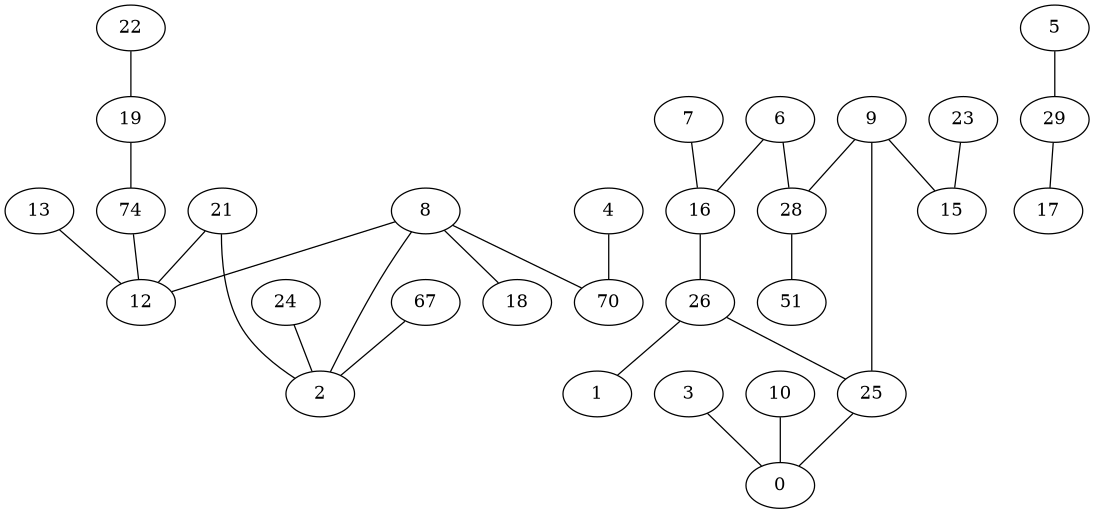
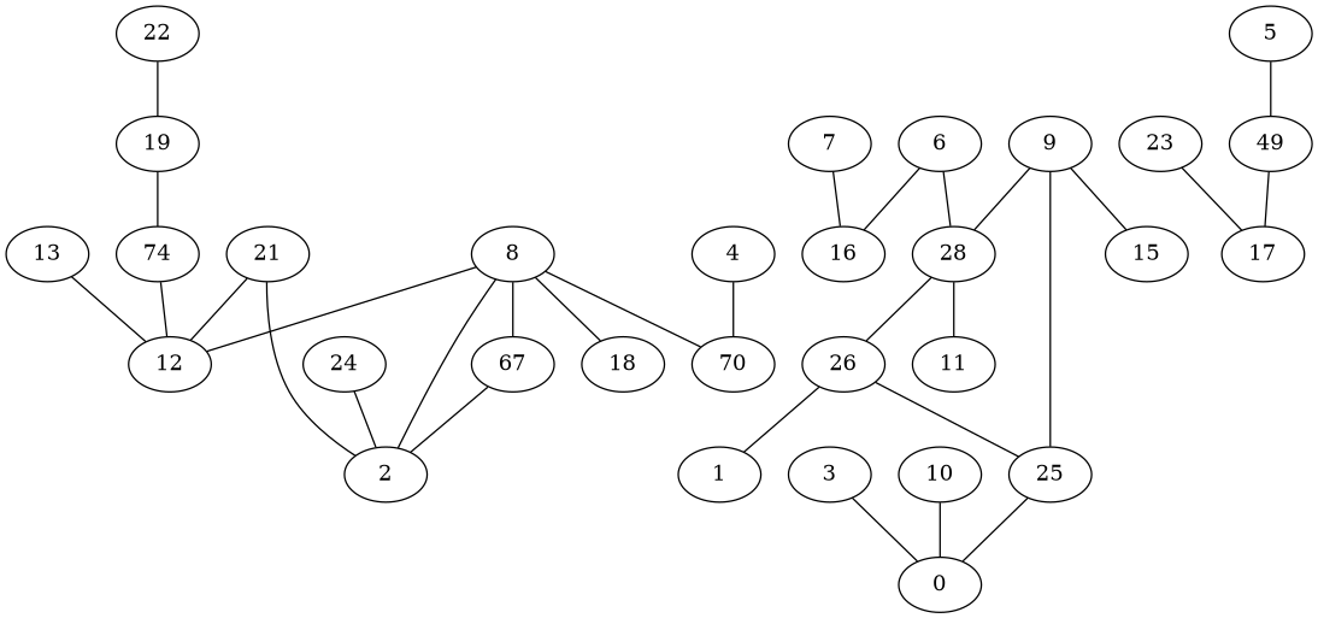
  digraph {
    edge [color=black dir=none]
    22
    16
    19
    0
-   11 [label=51]
+   11
    9
    15
    25
    28
    26
    1
    n12 [label=74]
    12
    13
-   29
+   29 [label=49]
    17
    23
    21
    2
    6
    3
    8
    18
    n24 [label=70]
    n25 [label=67]
    24
    7
    10
    4
    5
    subgraph sub_1 {
      22
      16
      19
      0
      11
      9
      15
      25
      28
      26
      1
      n12
      12
      13
      29
      17
      23
      21
      2
      6
      3
      8
      18
      n24
      n25
      24
      7
      10
      4
      5
    }
    22 -> 19
    19 -> n12
    9 -> 15
    9 -> 25
    9 -> 28
    25 -> 0
    28 -> 11
-   16 -> 26
+   28 -> 26
    26 -> 25
    26 -> 1
    n12 -> 12
    13 -> 12
    29 -> 17
-   23 -> 15
+   23 -> 17
    21 -> 12
    21 -> 2
    6 -> 16
    6 -> 28
    3 -> 0
    8 -> 12
    8 -> 2
    8 -> 18
    8 -> n24
+   8 -> n25
    n25 -> 2
    24 -> 2
    7 -> 16
    10 -> 0
    4 -> n24
    5 -> 29
  }
